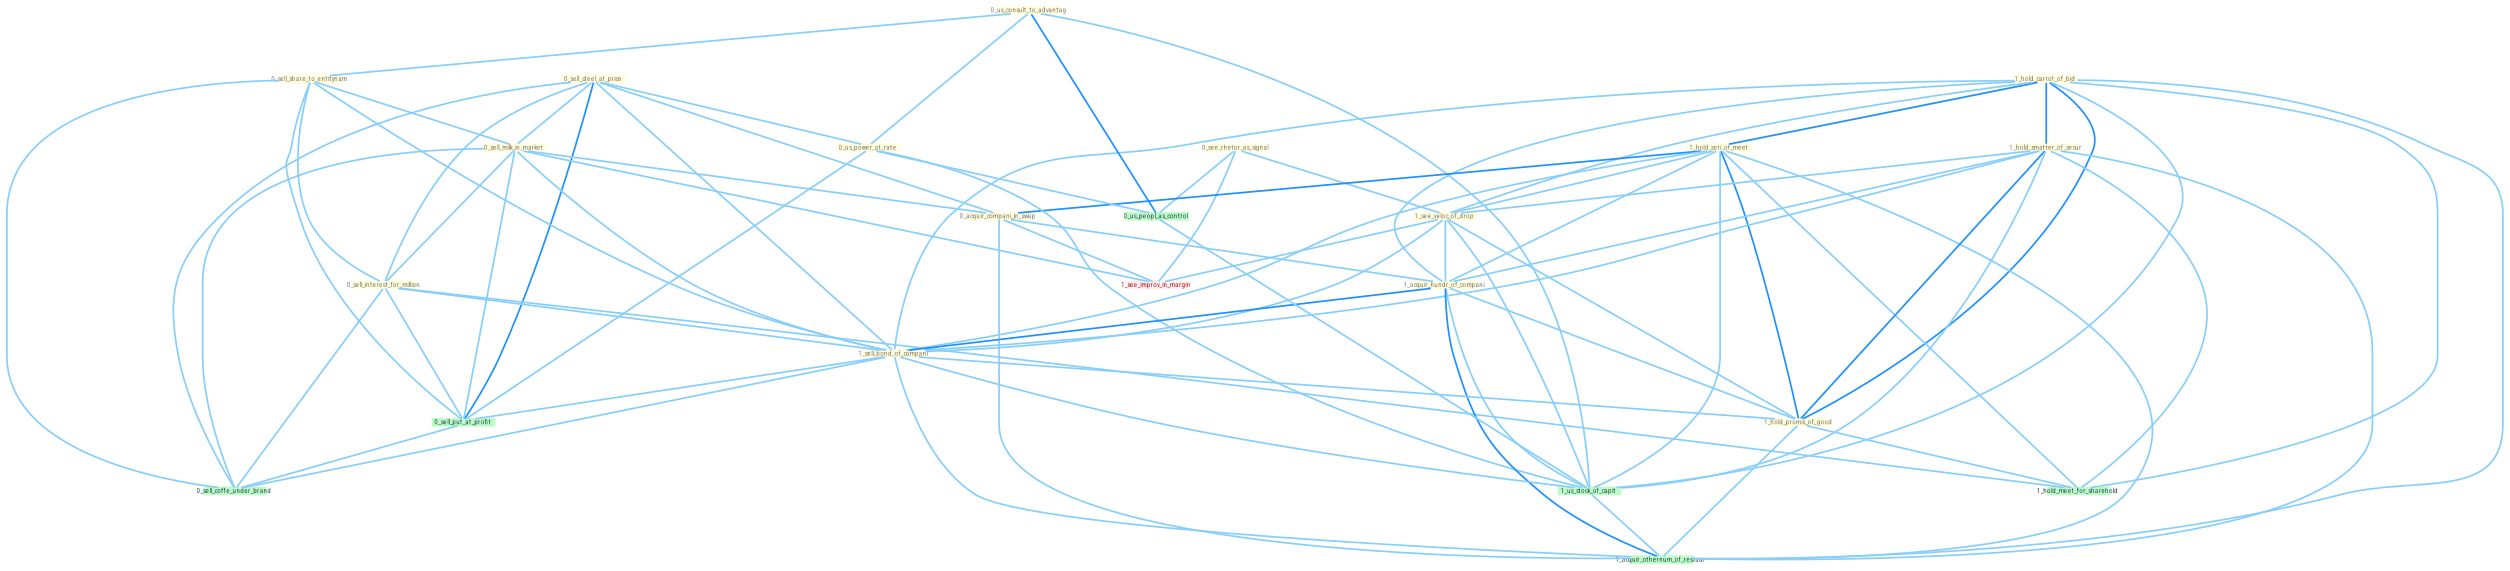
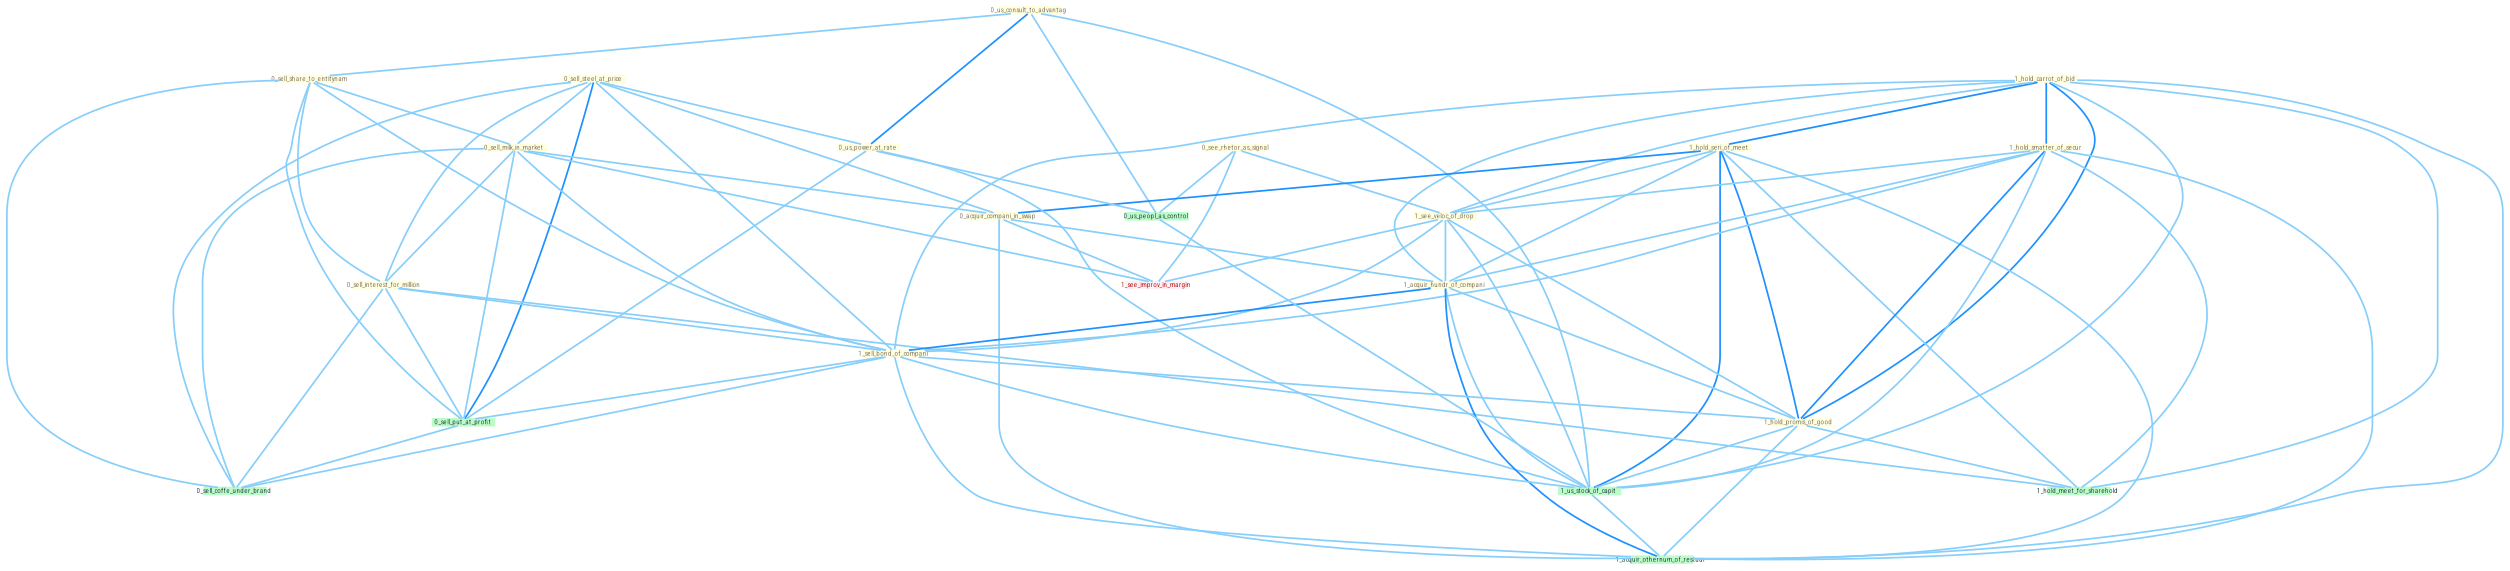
  graph {
    fontname="Roboto Condensed"
    node [color="#ffffe0" fixedsize=true fontcolor="#8b7d6b" fontname="Roboto Condensed" fontsize=4 shape=polygon style=filled]
    edge [color="#87cefa" fontname="Roboto Condensed" w=1]
    "1_hold_carrot_of_bid " [height=.06 width=.5]
    "0_sell_steel_at_price " [height=.06 width=.5]
    "0_us_consult_to_advantag " [height=.06 width=.5]
    "0_see_rhetor_as_signal " [height=.06 width=.5]
    "1_hold_seri_of_meet " [height=.06 width=.5]
    "1_hold_smatter_of_secur " [height=.06 width=.5]
    "0_sell_share_to_entitynam " [height=.06 width=.5]
    "0_sell_milk_in_market " [height=.06 width=.5]
    "1_see_veloc_of_drop " [height=.06 width=.5]
    "0_acquir_compani_in_swap " [height=.06 width=.5]
    "0_us_power_at_rate " [height=.06 width=.5]
    "0_sell_interest_for_million " [height=.06 width=.5]
    "1_acquir_hundr_of_compani " [height=.06 width=.5]
    "1_sell_bond_of_compani " [height=.06 width=.5]
    "1_hold_promis_of_good " [height=.06 width=.5]
    "1_see_improv_in_margin " [color="#fff0f5" fontcolor="#b22222" height=.06 width=.5]
    "1_us_stock_of_capit " [color="#BDFCC9" fontcolor="#2f4f4f" height=.06 width=.5]
    "1_hold_meet_for_sharehold " [color="#BDFCC9" fontcolor="#2f4f4f" height=.06 width=.5]
    "1_acquir_othernum_of_restaur " [color="#BDFCC9" fontcolor="#2f4f4f" height=.06 width=.5]
    "0_sell_put_at_profit " [color="#BDFCC9" fontcolor="#2f4f4f" height=.06 width=.5]
    "0_sell_coffe_under_brand " [color="#BDFCC9" fontcolor="#2f4f4f" height=.06 width=.5]
    "0_us_peopl_as_control " [color="#BDFCC9" fontcolor="#2f4f4f" height=.06 width=.5]
    subgraph sub_1 {
      "1_hold_carrot_of_bid "
      "0_sell_steel_at_price "
      "0_us_consult_to_advantag "
      "0_see_rhetor_as_signal "
      "1_hold_seri_of_meet "
      "1_hold_smatter_of_secur "
      "0_sell_share_to_entitynam "
      "0_sell_milk_in_market "
      "1_see_veloc_of_drop "
      "0_acquir_compani_in_swap "
      "0_us_power_at_rate "
      "0_sell_interest_for_million "
      "1_acquir_hundr_of_compani "
      "1_sell_bond_of_compani "
      "1_hold_promis_of_good "
    }
    subgraph sub_2 {
      "1_see_improv_in_margin "
    }
    "1_hold_carrot_of_bid " -- "1_hold_seri_of_meet " [color="#1e90ff" w=2]
    "1_hold_carrot_of_bid " -- "1_hold_smatter_of_secur " [color="#1e90ff" w=2]
    "1_hold_carrot_of_bid " -- "1_see_veloc_of_drop "
    "1_hold_carrot_of_bid " -- "1_acquir_hundr_of_compani "
    "1_hold_carrot_of_bid " -- "1_sell_bond_of_compani "
    "1_hold_carrot_of_bid " -- "1_hold_promis_of_good " [color="#1e90ff" w=2]
    "1_hold_carrot_of_bid " -- "1_us_stock_of_capit "
    "1_hold_carrot_of_bid " -- "1_hold_meet_for_sharehold "
    "1_hold_carrot_of_bid " -- "1_acquir_othernum_of_restaur "
    "0_sell_steel_at_price " -- "0_sell_milk_in_market "
    "0_sell_steel_at_price " -- "0_acquir_compani_in_swap "
    "0_sell_steel_at_price " -- "0_us_power_at_rate "
    "0_sell_steel_at_price " -- "0_sell_interest_for_million "
    "0_sell_steel_at_price " -- "1_sell_bond_of_compani "
    "0_sell_steel_at_price " -- "0_sell_put_at_profit " [color="#1e90ff" w=2]
    "0_sell_steel_at_price " -- "0_sell_coffe_under_brand "
    "0_us_consult_to_advantag " -- "0_sell_share_to_entitynam "
-   "0_us_consult_to_advantag " -- "0_us_power_at_rate "
+   "0_us_consult_to_advantag " -- "0_us_power_at_rate " [color="#1e90ff"]
    "0_us_consult_to_advantag " -- "1_us_stock_of_capit "
-   "0_us_consult_to_advantag " -- "0_us_peopl_as_control " [color="#1e90ff"]
+   "0_us_consult_to_advantag " -- "0_us_peopl_as_control "
    "0_see_rhetor_as_signal " -- "1_see_veloc_of_drop "
    "0_see_rhetor_as_signal " -- "1_see_improv_in_margin "
    "0_see_rhetor_as_signal " -- "0_us_peopl_as_control "
    "1_hold_seri_of_meet " -- "1_see_veloc_of_drop "
    "1_hold_seri_of_meet " -- "0_acquir_compani_in_swap " [color="#1e90ff" w=2]
    "1_hold_seri_of_meet " -- "1_acquir_hundr_of_compani "
-   "1_hold_seri_of_meet " -- "1_sell_bond_of_compani "
    "1_hold_seri_of_meet " -- "1_hold_promis_of_good " [color="#1e90ff" w=2]
-   "1_hold_seri_of_meet " -- "1_us_stock_of_capit "
+   "1_hold_seri_of_meet " -- "1_us_stock_of_capit " [color="#1e90ff"]
    "1_hold_seri_of_meet " -- "1_hold_meet_for_sharehold "
    "1_hold_seri_of_meet " -- "1_acquir_othernum_of_restaur "
    "1_hold_smatter_of_secur " -- "1_see_veloc_of_drop "
    "1_hold_smatter_of_secur " -- "1_acquir_hundr_of_compani "
    "1_hold_smatter_of_secur " -- "1_sell_bond_of_compani "
    "1_hold_smatter_of_secur " -- "1_hold_promis_of_good " [color="#1e90ff" w=2]
    "1_hold_smatter_of_secur " -- "1_us_stock_of_capit "
    "1_hold_smatter_of_secur " -- "1_hold_meet_for_sharehold "
    "1_hold_smatter_of_secur " -- "1_acquir_othernum_of_restaur "
    "0_sell_share_to_entitynam " -- "0_sell_milk_in_market "
    "0_sell_share_to_entitynam " -- "0_sell_interest_for_million "
    "0_sell_share_to_entitynam " -- "1_sell_bond_of_compani "
    "0_sell_share_to_entitynam " -- "0_sell_put_at_profit "
    "0_sell_share_to_entitynam " -- "0_sell_coffe_under_brand "
    "0_sell_milk_in_market " -- "0_acquir_compani_in_swap "
    "0_sell_milk_in_market " -- "0_sell_interest_for_million "
    "0_sell_milk_in_market " -- "1_sell_bond_of_compani "
    "0_sell_milk_in_market " -- "1_see_improv_in_margin "
    "0_sell_milk_in_market " -- "0_sell_put_at_profit "
    "0_sell_milk_in_market " -- "0_sell_coffe_under_brand "
    "1_see_veloc_of_drop " -- "1_acquir_hundr_of_compani "
    "1_see_veloc_of_drop " -- "1_sell_bond_of_compani "
    "1_see_veloc_of_drop " -- "1_hold_promis_of_good "
    "1_see_veloc_of_drop " -- "1_see_improv_in_margin "
    "1_see_veloc_of_drop " -- "1_us_stock_of_capit "
    "0_acquir_compani_in_swap " -- "1_acquir_hundr_of_compani "
    "0_acquir_compani_in_swap " -- "1_see_improv_in_margin "
    "0_acquir_compani_in_swap " -- "1_acquir_othernum_of_restaur "
    "0_us_power_at_rate " -- "1_us_stock_of_capit "
    "0_us_power_at_rate " -- "0_sell_put_at_profit "
    "0_us_power_at_rate " -- "0_us_peopl_as_control "
    "0_sell_interest_for_million " -- "1_sell_bond_of_compani "
    "0_sell_interest_for_million " -- "1_hold_meet_for_sharehold "
    "0_sell_interest_for_million " -- "0_sell_put_at_profit "
    "0_sell_interest_for_million " -- "0_sell_coffe_under_brand "
    "1_acquir_hundr_of_compani " -- "1_sell_bond_of_compani " [color="#1e90ff" w=2]
    "1_acquir_hundr_of_compani " -- "1_hold_promis_of_good "
    "1_acquir_hundr_of_compani " -- "1_us_stock_of_capit "
    "1_acquir_hundr_of_compani " -- "1_acquir_othernum_of_restaur " [color="#1e90ff" w=2]
    "1_sell_bond_of_compani " -- "1_hold_promis_of_good "
    "1_sell_bond_of_compani " -- "1_us_stock_of_capit "
    "1_sell_bond_of_compani " -- "1_acquir_othernum_of_restaur "
    "1_sell_bond_of_compani " -- "0_sell_put_at_profit "
    "1_sell_bond_of_compani " -- "0_sell_coffe_under_brand "
+   "1_hold_promis_of_good " -- "1_us_stock_of_capit "
    "1_hold_promis_of_good " -- "1_hold_meet_for_sharehold "
    "1_hold_promis_of_good " -- "1_acquir_othernum_of_restaur "
    "1_us_stock_of_capit " -- "1_acquir_othernum_of_restaur "
    "0_sell_put_at_profit " -- "0_sell_coffe_under_brand "
    "0_us_peopl_as_control " -- "1_us_stock_of_capit "
  }
